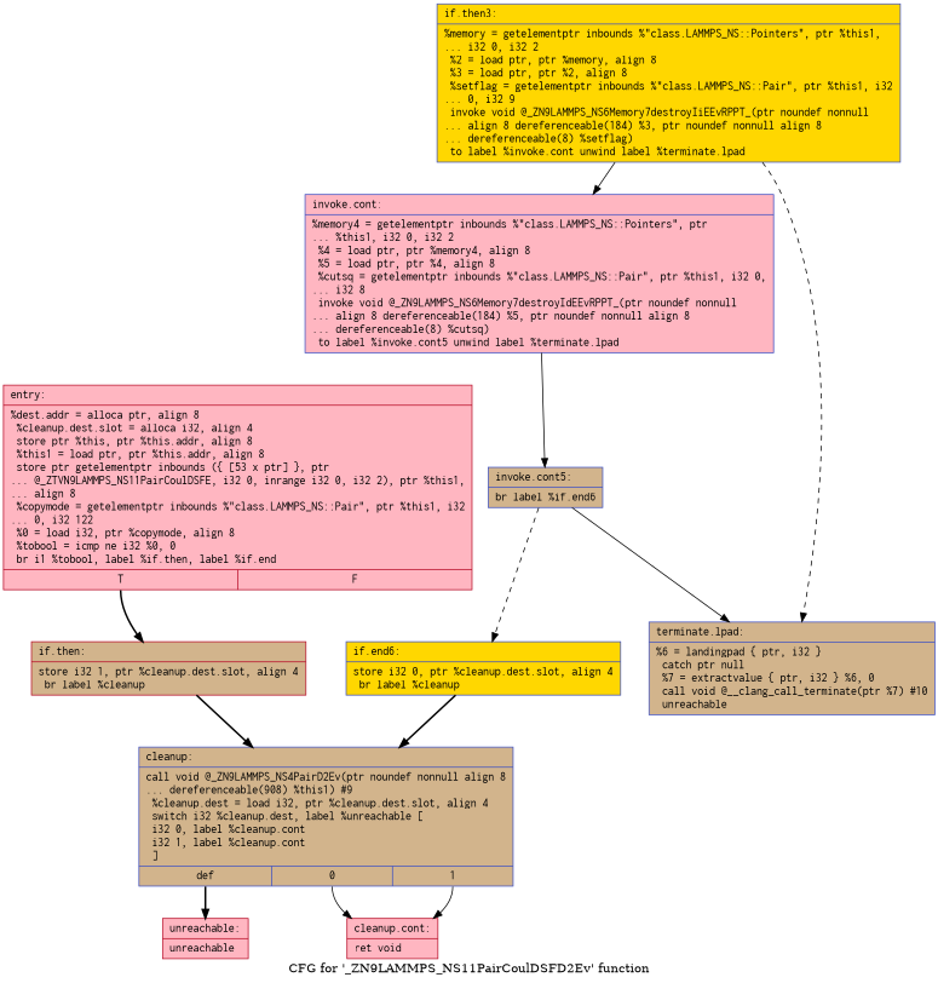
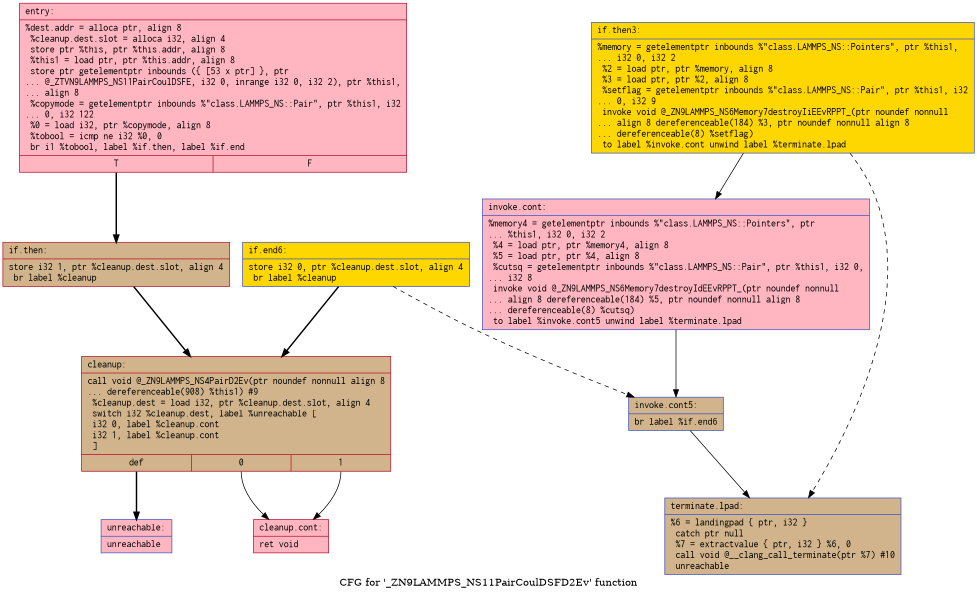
  digraph {
    label="CFG for '_ZN9LAMMPS_NS11PairCoulDSFD2Ev' function"
    node [color="#3d50c3ff" fillcolor=lightpink fontname=Courier shape=record style=filled]
    edge [style=solid]
    n1 [color="#b70d28ff" label="{entry:\l|  %dest.addr = alloca ptr, align 8\l  %cleanup.dest.slot = alloca i32, align 4\l  store ptr %this, ptr %this.addr, align 8\l  %this1 = load ptr, ptr %this.addr, align 8\l  store ptr getelementptr inbounds (\{ [53 x ptr] \}, ptr\l... @_ZTVN9LAMMPS_NS11PairCoulDSFE, i32 0, inrange i32 0, i32 2), ptr %this1,\l... align 8\l  %copymode = getelementptr inbounds %\"class.LAMMPS_NS::Pair\", ptr %this1, i32\l... 0, i32 122\l  %0 = load i32, ptr %copymode, align 8\l  %tobool = icmp ne i32 %0, 0\l  br i1 %tobool, label %if.then, label %if.end\l|{<s0>T|<s1>F}}"]
    n2 [color="#b70d28ff" fillcolor=tan label="{if.then:\l|  store i32 1, ptr %cleanup.dest.slot, align 4\l  br label %cleanup\l}"]
-   n3 [fillcolor=tan label="{cleanup:\l|  call void @_ZN9LAMMPS_NS4PairD2Ev(ptr noundef nonnull align 8\l... dereferenceable(908) %this1) #9\l  %cleanup.dest = load i32, ptr %cleanup.dest.slot, align 4\l  switch i32 %cleanup.dest, label %unreachable [\l    i32 0, label %cleanup.cont\l    i32 1, label %cleanup.cont\l  ]\l|{<s0>def|<s1>0|<s2>1}}"]
-   n4 [color="#b70d28ff" label="{unreachable:\l|  unreachable\l}"]
+   n3 [color="#b70d28ff" fillcolor=tan label="{cleanup:\l|  call void @_ZN9LAMMPS_NS4PairD2Ev(ptr noundef nonnull align 8\l... dereferenceable(908) %this1) #9\l  %cleanup.dest = load i32, ptr %cleanup.dest.slot, align 4\l  switch i32 %cleanup.dest, label %unreachable [\l    i32 0, label %cleanup.cont\l    i32 1, label %cleanup.cont\l  ]\l|{<s0>def|<s1>0|<s2>1}}"]
+   n4 [label="{unreachable:\l|  unreachable\l}"]
    n5 [color="#b70d28ff" label="{cleanup.cont:\l|  ret void\l}"]
    n6 [fillcolor=gold label="{if.then3:\l|  %memory = getelementptr inbounds %\"class.LAMMPS_NS::Pointers\", ptr %this1,\l... i32 0, i32 2\l  %2 = load ptr, ptr %memory, align 8\l  %3 = load ptr, ptr %2, align 8\l  %setflag = getelementptr inbounds %\"class.LAMMPS_NS::Pair\", ptr %this1, i32\l... 0, i32 9\l  invoke void @_ZN9LAMMPS_NS6Memory7destroyIiEEvRPPT_(ptr noundef nonnull\l... align 8 dereferenceable(184) %3, ptr noundef nonnull align 8\l... dereferenceable(8) %setflag)\l          to label %invoke.cont unwind label %terminate.lpad\l}"]
    n7 [label="{invoke.cont:\l|  %memory4 = getelementptr inbounds %\"class.LAMMPS_NS::Pointers\", ptr\l... %this1, i32 0, i32 2\l  %4 = load ptr, ptr %memory4, align 8\l  %5 = load ptr, ptr %4, align 8\l  %cutsq = getelementptr inbounds %\"class.LAMMPS_NS::Pair\", ptr %this1, i32 0,\l... i32 8\l  invoke void @_ZN9LAMMPS_NS6Memory7destroyIdEEvRPPT_(ptr noundef nonnull\l... align 8 dereferenceable(184) %5, ptr noundef nonnull align 8\l... dereferenceable(8) %cutsq)\l          to label %invoke.cont5 unwind label %terminate.lpad\l}"]
    n8 [fillcolor=tan label="{terminate.lpad:\l|  %6 = landingpad \{ ptr, i32 \}\l          catch ptr null\l  %7 = extractvalue \{ ptr, i32 \} %6, 0\l  call void @__clang_call_terminate(ptr %7) #10\l  unreachable\l}"]
    n9 [fillcolor=gold label="{if.end6:\l|  store i32 0, ptr %cleanup.dest.slot, align 4\l  br label %cleanup\l}"]
    n10 [fillcolor=tan label="{invoke.cont5:\l|  br label %if.end6\l}"]
    n1 -> n2 [style=bold tailport=s0]
    n2 -> n3 [style=bold]
    n3 -> n4 [style=bold tailport=s0]
    n3 -> n5 [tailport=s1]
    n3 -> n5 [tailport=s2]
    n6 -> n7
    n6 -> n8 [style=dashed]
    n7 -> n10
    n9 -> n3 [style=bold]
    n10 -> n8
-   n10 -> n9 [style=dashed]
+   n9 -> n10 [style=dashed]
  }
